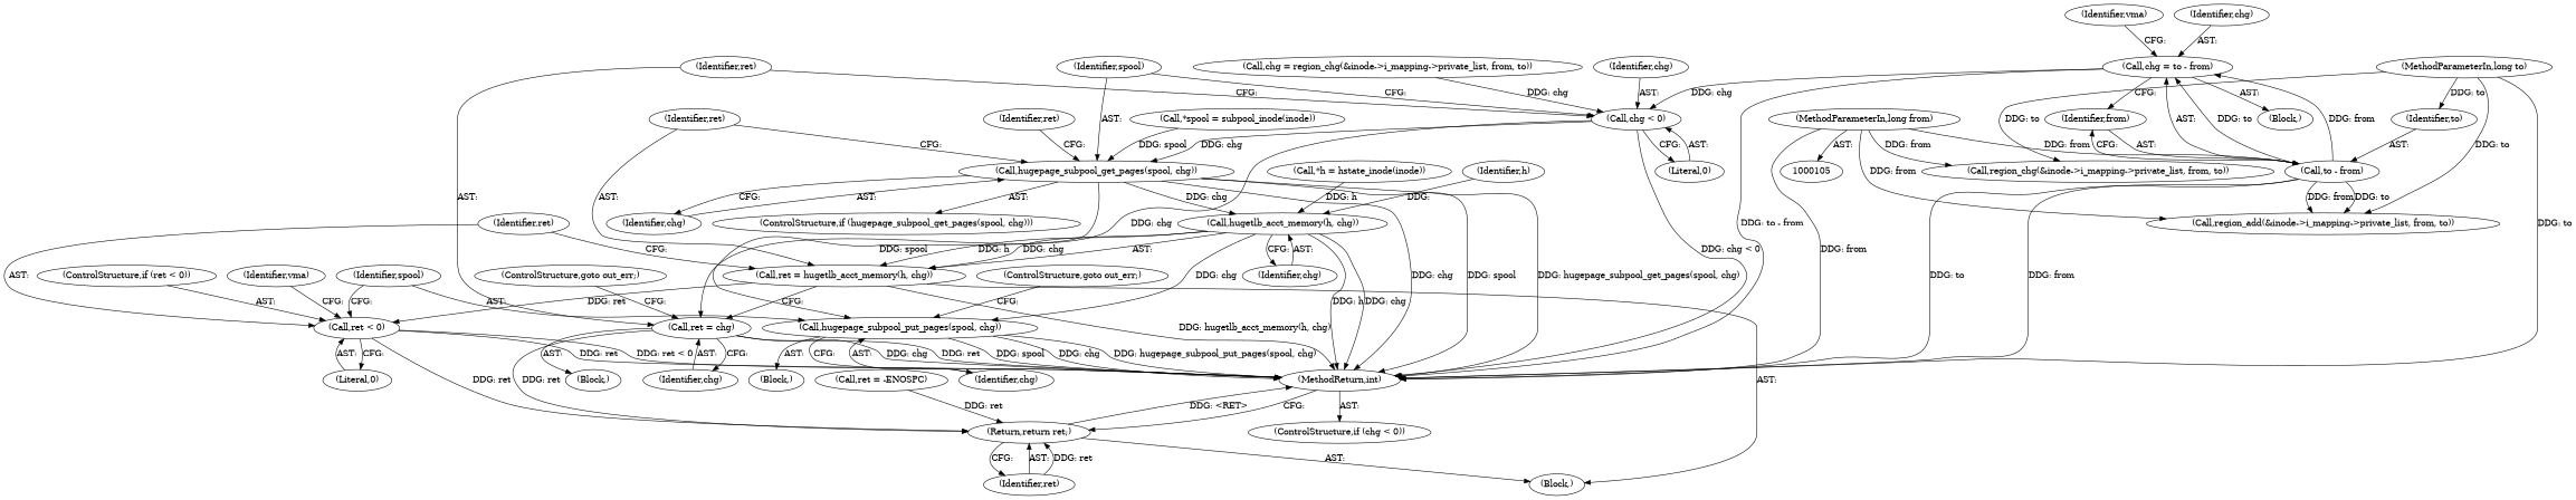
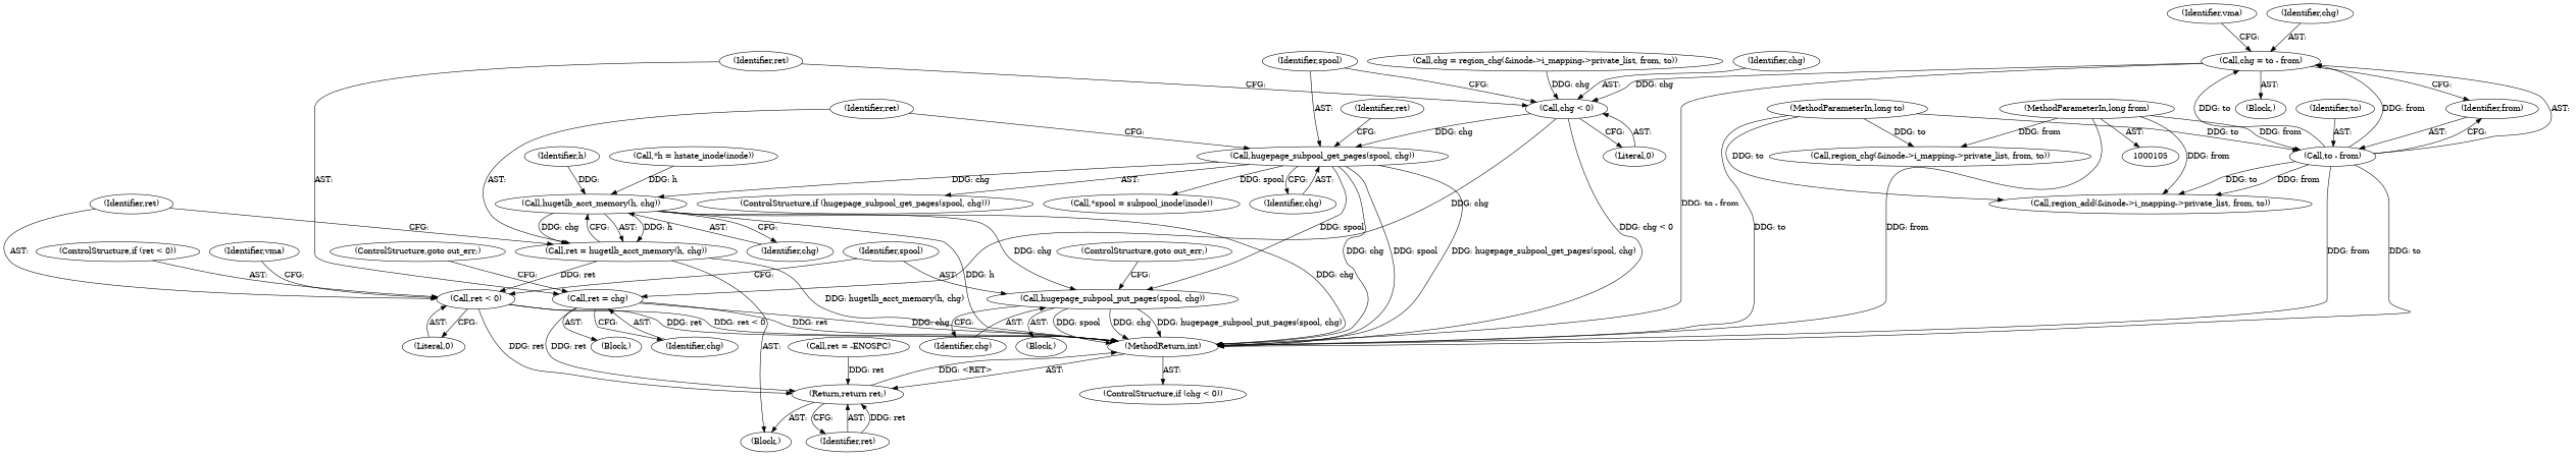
  digraph {
    fontname="DejaVu Serif"
    node [fontname="DejaVu Serif"]
    edge [fontname="DejaVu Serif"]
    n1 [label="(Call,chg = to - from)"]
    n2 [label="(Call,chg < 0)"]
    n3 [label="(Block,)"]
    n4 [label="(MethodReturn,int)"]
    n5 [label="(Identifier,from)"]
    n6 [label="(Call,to - from)"]
    n7 [label="(Call,region_add(&inode->i_mapping->private_list, from, to))"]
    n8 [label="(Call,ret = chg)"]
    n9 [label="(Call,hugepage_subpool_get_pages(spool, chg))"]
    n10 [label="(Literal,0)"]
    n11 [label="(ControlStructure,if (chg < 0))"]
    n12 [label="(Return,return ret;)"]
    n13 [label="(MethodParameterIn,long to)"]
    n14 [label="(Call,region_chg(&inode->i_mapping->private_list, from, to))"]
    n15 [label="(MethodParameterIn,long from)"]
    1000105
    n17 [label="(Block,)"]
    n18 [label="(Identifier,chg)"]
    n19 [label="(Call,hugetlb_acct_memory(h, chg))"]
    n20 [label="(Call,hugepage_subpool_put_pages(spool, chg))"]
    n21 [label="(Identifier,chg)"]
    n22 [label="(ControlStructure,if (hugepage_subpool_get_pages(spool, chg)))"]
    n23 [label="(Identifier,ret)"]
    n24 [label="(Block,)"]
    n25 [label="(Call,ret = hugetlb_acct_memory(h, chg))"]
    n26 [label="(Identifier,chg)"]
    n27 [label="(Identifier,chg)"]
    n28 [label="(Block,)"]
    n29 [label="(Call,ret < 0)"]
    n30 [label="(Literal,0)"]
    n31 [label="(ControlStructure,if (ret < 0))"]
    n32 [label="(Identifier,ret)"]
    n33 [label="(Identifier,h)"]
    n34 [label="(Call,ret = -ENOSPC)"]
    n35 [label="(Identifier,ret)"]
    n36 [label="(Identifier,vma)"]
    n37 [label="(Call,*h = hstate_inode(inode))"]
    n38 [label="(Identifier,chg)"]
    n39 [label="(Identifier,ret)"]
    n40 [label="(ControlStructure,goto out_err;)"]
    n41 [label="(Identifier,vma)"]
    n42 [label="(Identifier,ret)"]
    n43 [label="(ControlStructure,goto out_err;)"]
    n44 [label="(Identifier,spool)"]
    n45 [label="(Call,*spool = subpool_inode(inode))"]
    n46 [label="(Call,chg = region_chg(&inode->i_mapping->private_list, from, to))"]
    n47 [label="(Identifier,chg)"]
    n48 [label="(Identifier,spool)"]
    n49 [label="(Identifier,to)"]
    n1 -> n2 [label="DDG: chg"]
    n1 -> n3 [label="AST: "]
    n1 -> n4 [label="DDG: to - from"]
    n1 -> n5 [label="CFG: "]
    n2 -> n4 [label="DDG: chg < 0"]
    n2 -> n8 [label="DDG: chg"]
    n2 -> n9 [label="DDG: chg"]
    n2 -> n10 [label="CFG: "]
    n4 -> n11 [label="AST: "]
-   n4 -> n12 [label="CFG: "]
+   n4 -> n12 [label="AST: "]
    n5 -> n6 [label="AST: "]
    n6 -> n1 [label="AST: "]
    n6 -> n1 [label="DDG: to"]
    n6 -> n1 [label="DDG: from"]
    n6 -> n4 [label="DDG: from"]
    n6 -> n4 [label="DDG: to"]
    n6 -> n5 [label="CFG: "]
    n6 -> n7 [label="DDG: from"]
    n6 -> n7 [label="DDG: to"]
    n8 -> n4 [label="DDG: ret"]
    n8 -> n4 [label="DDG: chg"]
    n8 -> n12 [label="DDG: ret"]
    n8 -> n17 [label="AST: "]
    n8 -> n18 [label="CFG: "]
    n9 -> n4 [label="DDG: chg"]
    n9 -> n4 [label="DDG: spool"]
    n9 -> n4 [label="DDG: hugepage_subpool_get_pages(spool, chg)"]
    n9 -> n19 [label="DDG: chg"]
    n9 -> n20 [label="DDG: spool"]
    n9 -> n21 [label="CFG: "]
    n9 -> n22 [label="AST: "]
    n10 -> n2 [label="AST: "]
    n12 -> n4 [label="DDG: <RET>"]
    n12 -> n23 [label="CFG: "]
    n12 -> n24 [label="AST: "]
    n13 -> n4 [label="DDG: to"]
-   n13 -> n49 [label="DDG: to"]
+   n13 -> n6 [label="DDG: to"]
    n13 -> n7 [label="DDG: to"]
    n13 -> n14 [label="DDG: to"]
    n15 -> n4 [label="DDG: from"]
    n15 -> n6 [label="DDG: from"]
    n15 -> n7 [label="DDG: from"]
    n15 -> n14 [label="DDG: from"]
    n15 -> 1000105 [label="AST: "]
    n18 -> n8 [label="AST: "]
    n19 -> n4 [label="DDG: h"]
    n19 -> n4 [label="DDG: chg"]
    n19 -> n20 [label="DDG: chg"]
    n19 -> n25 [label="AST: "]
    n19 -> n25 [label="DDG: h"]
    n19 -> n25 [label="DDG: chg"]
    n19 -> n26 [label="CFG: "]
    n20 -> n4 [label="DDG: spool"]
    n20 -> n4 [label="DDG: chg"]
    n20 -> n4 [label="DDG: hugepage_subpool_put_pages(spool, chg)"]
    n20 -> n27 [label="CFG: "]
    n20 -> n28 [label="AST: "]
    n21 -> n9 [label="AST: "]
    n23 -> n12 [label="AST: "]
    n23 -> n12 [label="DDG: ret"]
    n25 -> n4 [label="DDG: hugetlb_acct_memory(h, chg)"]
-   n25 -> n8 [label="CFG: "]
+   n25 -> n19 [label="CFG: "]
    n25 -> n24 [label="AST: "]
    n25 -> n29 [label="DDG: ret"]
    n26 -> n19 [label="AST: "]
    n27 -> n20 [label="AST: "]
    n29 -> n4 [label="DDG: ret"]
    n29 -> n4 [label="DDG: ret < 0"]
    n29 -> n12 [label="DDG: ret"]
    n29 -> n30 [label="CFG: "]
    n30 -> n29 [label="AST: "]
    n31 -> n29 [label="AST: "]
    n32 -> n9 [label="CFG: "]
    n32 -> n25 [label="AST: "]
    n33 -> n19 [label="DDG: "]
    n34 -> n12 [label="DDG: ret"]
    n35 -> n2 [label="CFG: "]
    n35 -> n8 [label="AST: "]
    n36 -> n1 [label="CFG: "]
    n37 -> n19 [label="DDG: h"]
    n38 -> n2 [label="AST: "]
    n39 -> n25 [label="CFG: "]
    n39 -> n29 [label="AST: "]
    n40 -> n20 [label="CFG: "]
    n41 -> n29 [label="CFG: "]
    n42 -> n9 [label="CFG: "]
    n43 -> n8 [label="CFG: "]
    n44 -> n2 [label="CFG: "]
    n44 -> n9 [label="AST: "]
-   n45 -> n9 [label="DDG: spool"]
+   n9 -> n45 [label="DDG: spool"]
    n46 -> n2 [label="DDG: chg"]
    n47 -> n1 [label="AST: "]
    n48 -> n20 [label="AST: "]
    n48 -> n29 [label="CFG: "]
    n49 -> n6 [label="AST: "]
  }
